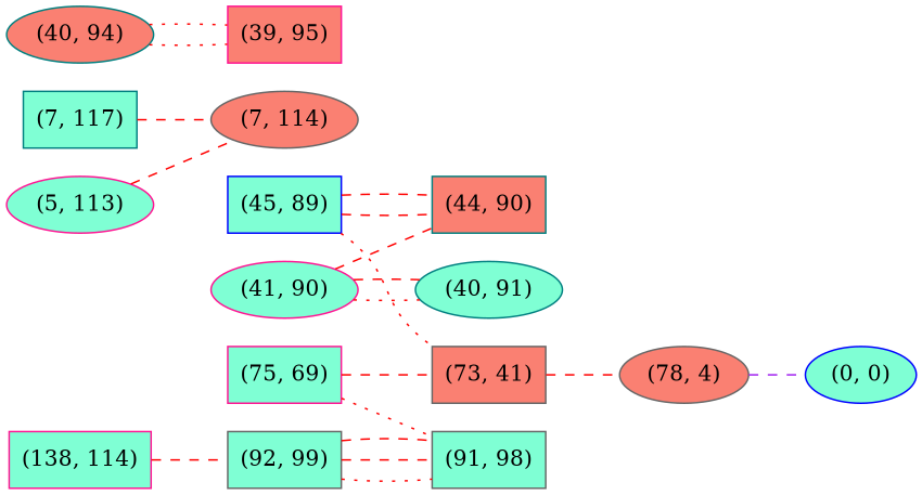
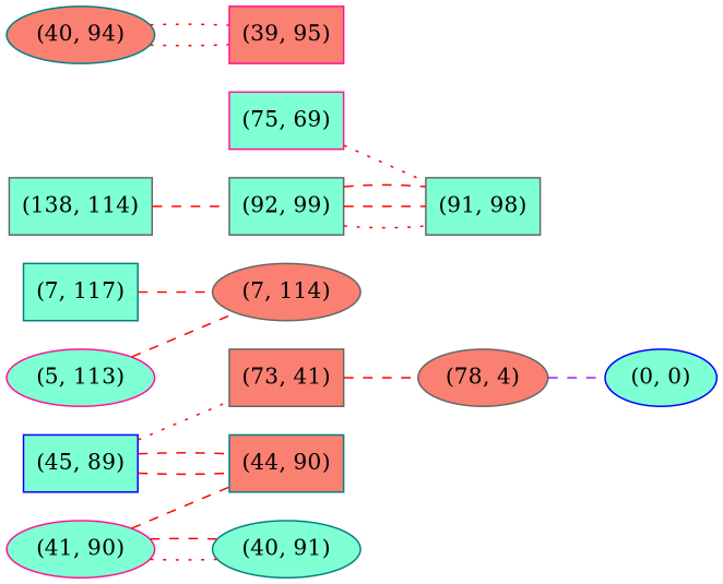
  graph {
    rankdir=LR
    node [color=deeppink fillcolor=aquamarine shape=box style=filled]
    edge [color=red style=dashed weight=1]
    "(41, 90)" [shape=ellipse]
    "(44, 90)" [color=teal fillcolor=salmon]
    "(40, 91)" [color=teal shape=ellipse]
    "(7, 117)" [color=teal]
    "(7, 114)" [color=gray40 fillcolor=salmon shape=ellipse]
    "(45, 89)" [color=blue]
    "(73, 41)" [color=gray40 fillcolor=salmon]
    "(78, 4)" [color=gray40 fillcolor=salmon shape=ellipse]
    "(75, 69)"
    "(91, 98)" [color=gray40]
    "(5, 113)" [shape=ellipse]
    "(0, 0)" [color=blue shape=ellipse]
    "(39, 95)" [fillcolor=salmon]
    "(92, 99)" [color=gray40]
-   "(138, 114)"
+   "(138, 114)" [color=gray40]
    "(40, 94)" [color=teal fillcolor=salmon shape=ellipse]
    "(41, 90)" -- "(44, 90)"
    "(41, 90)" -- "(40, 91)" [style=dotted]
    "(41, 90)" -- "(40, 91)"
    "(7, 117)" -- "(7, 114)"
    "(45, 89)" -- "(44, 90)"
    "(45, 89)" -- "(44, 90)"
    "(45, 89)" -- "(73, 41)" [style=dotted]
    "(73, 41)" -- "(78, 4)"
    "(78, 4)" -- "(0, 0)" [color=purple weight=4]
-   "(75, 69)" -- "(73, 41)"
    "(75, 69)" -- "(91, 98)" [style=dotted]
    "(5, 113)" -- "(7, 114)"
    "(92, 99)" -- "(91, 98)" [style=dotted]
    "(92, 99)" -- "(91, 98)"
    "(92, 99)" -- "(91, 98)"
    "(138, 114)" -- "(92, 99)"
    "(40, 94)" -- "(39, 95)" [style=dotted]
    "(40, 94)" -- "(39, 95)" [style=dotted]
  }
